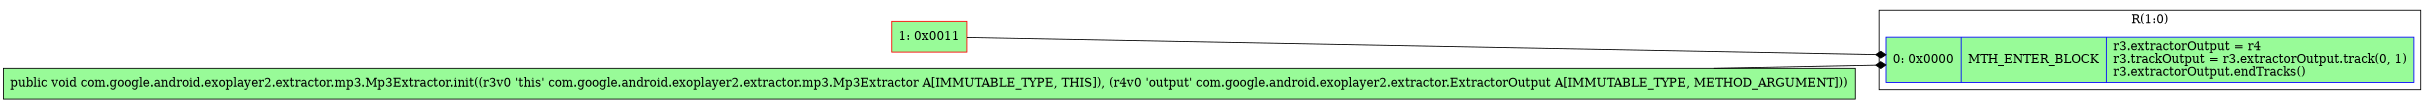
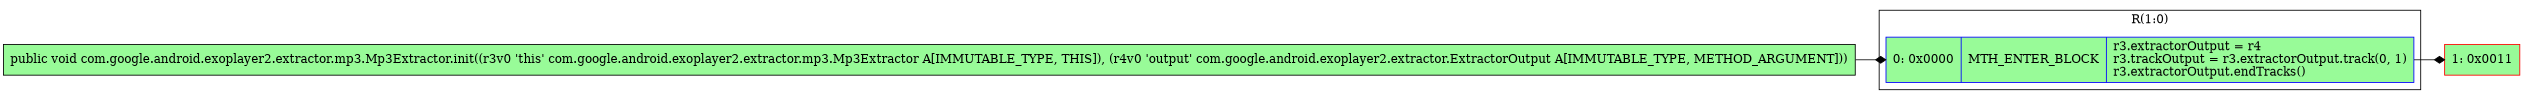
  digraph {
    rankdir=LR
    node [shape=record style=filled fillcolor=palegreen]
    edge [style=solid arrowhead=diamond]
    n1 [color=blue label="{0\:\ 0x0000|MTH_ENTER_BLOCK\l|r3.extractorOutput = r4\lr3.trackOutput = r3.extractorOutput.track(0, 1)\lr3.extractorOutput.endTracks()\l}"]
    n2 [color=red label="{1\:\ 0x0011}"]
    n3 [label="{public void com.google.android.exoplayer2.extractor.mp3.Mp3Extractor.init((r3v0 'this' com.google.android.exoplayer2.extractor.mp3.Mp3Extractor A[IMMUTABLE_TYPE, THIS]), (r4v0 'output' com.google.android.exoplayer2.extractor.ExtractorOutput A[IMMUTABLE_TYPE, METHOD_ARGUMENT])) }"]
    subgraph cluster_1 {
      label="R(1:0)"
      n1
    }
-   n2 -> n1
+   n1 -> n2
    n3 -> n1
  }
